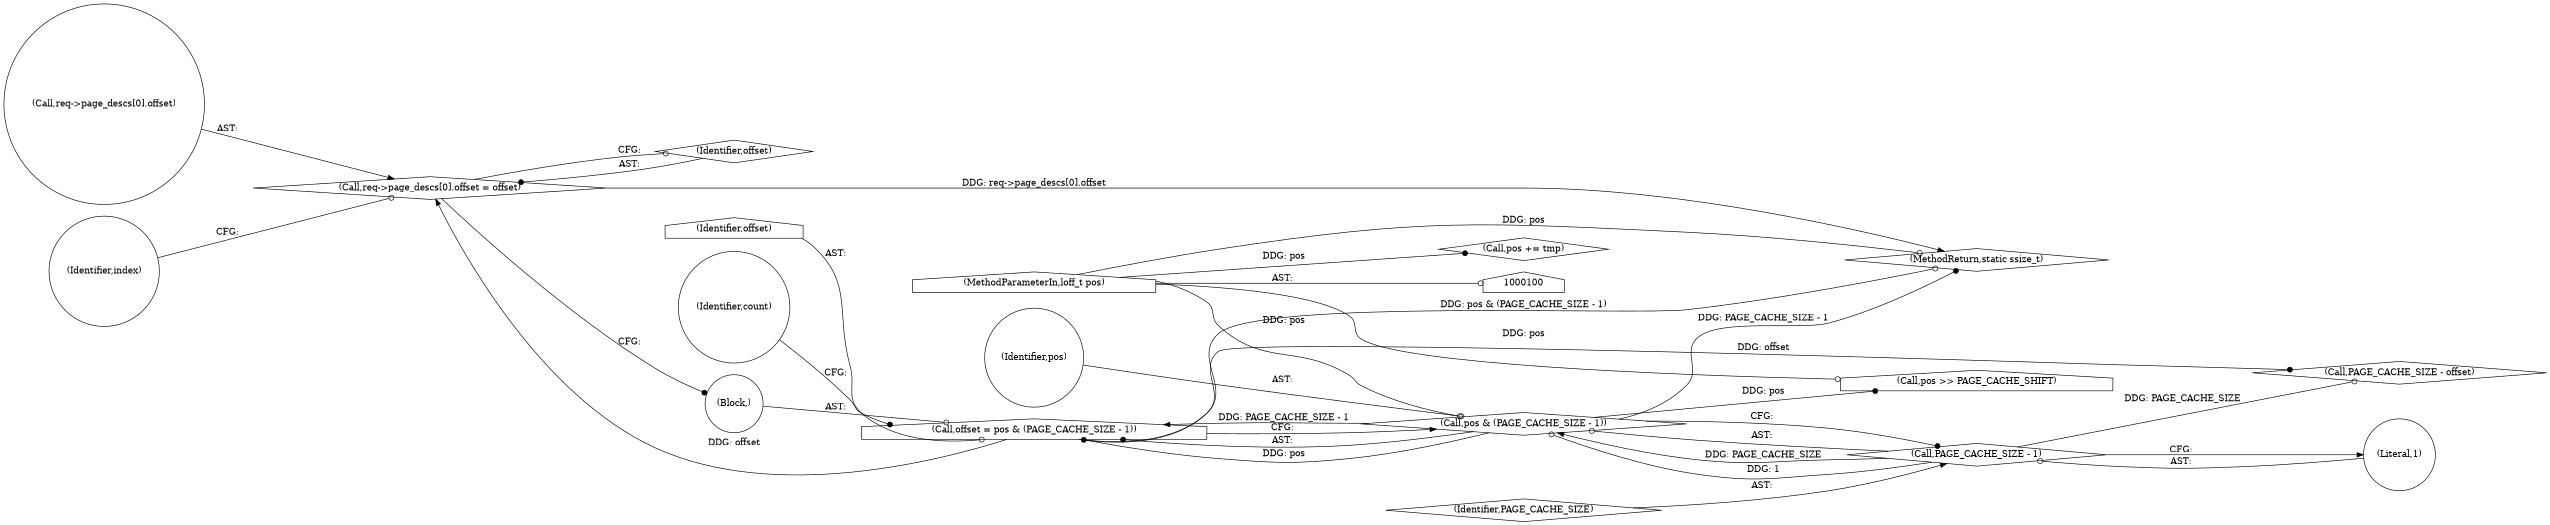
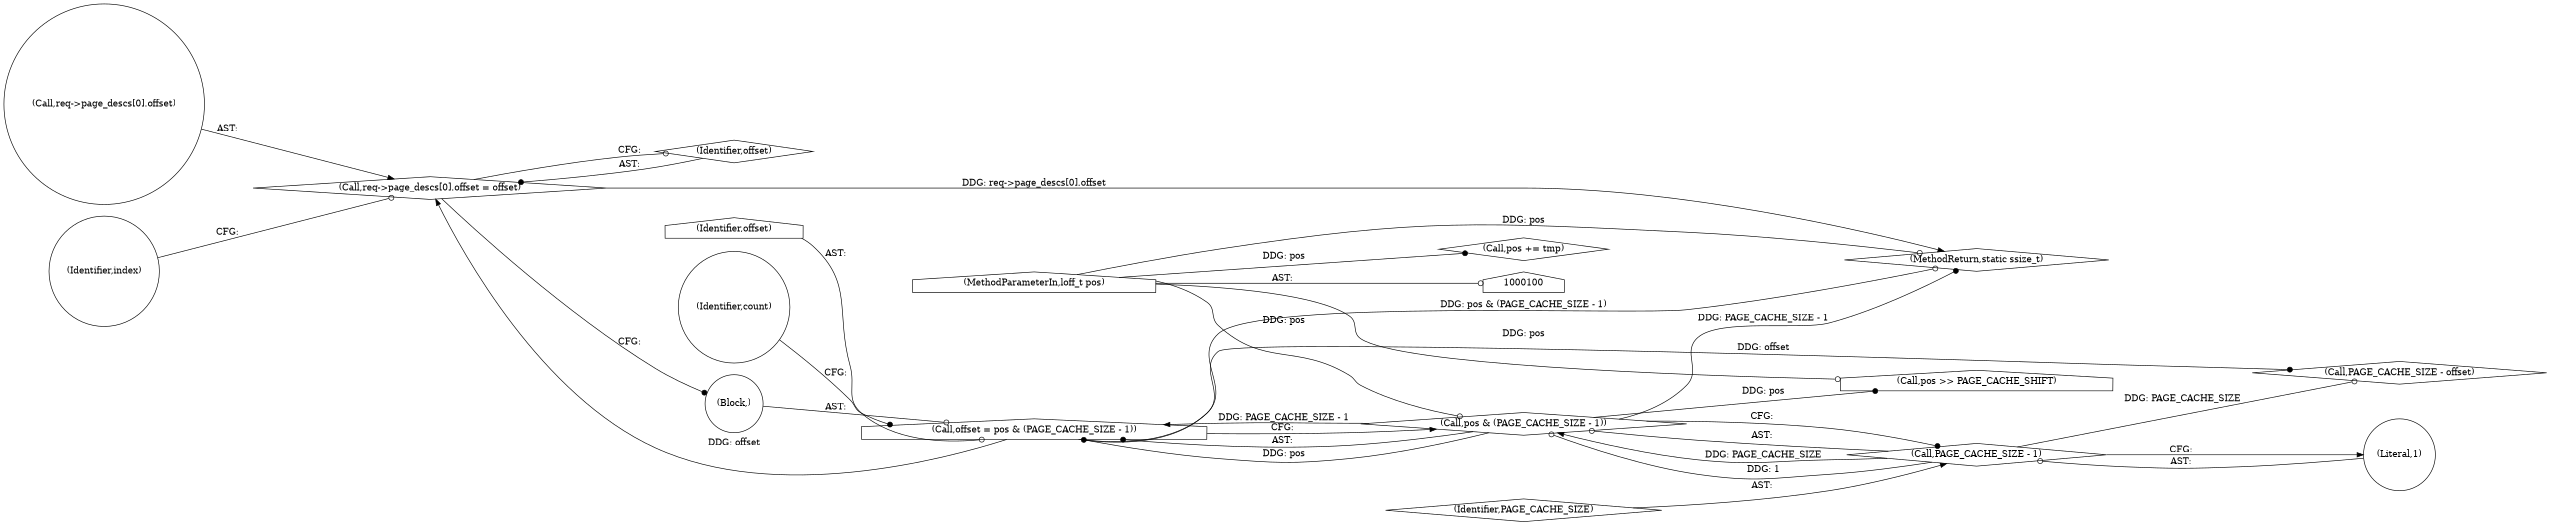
  digraph {
    rankdir=LR
    node [shape=diamond]
    edge [arrowhead=odot]
    n1 [label="(Call,req->page_descs[0].offset = offset)"]
    n2 [label="(Identifier,offset)"]
    n3 [label="(Block,)" shape=circle]
    n4 [label="(MethodReturn,static ssize_t)"]
    n5 [label="(Call,offset = pos & (PAGE_CACHE_SIZE - 1))" shape=house]
    n6 [label="(Call,pos & (PAGE_CACHE_SIZE - 1))"]
    n7 [label="(Call,PAGE_CACHE_SIZE - offset)"]
    n8 [label="(Call,PAGE_CACHE_SIZE - 1)"]
    n9 [label="(Call,pos >> PAGE_CACHE_SHIFT)" shape=house]
    n10 [label="(Literal,1)" shape=circle]
    n11 [label="(MethodParameterIn,loff_t pos)" shape=house]
    n12 [label="(Call,pos += tmp)"]
    1000100 [shape=house]
    n14 [label="(Call,req->page_descs[0].offset)" shape=circle]
    n15 [label="(Identifier,offset)" shape=house]
    n16 [label="(Identifier,index)" shape=circle]
    n17 [label="(Identifier,PAGE_CACHE_SIZE)"]
-   n18 [label="(Identifier,pos)" shape=circle]
    n19 [label="(Identifier,count)" shape=circle]
    n1 -> n2 [label="CFG: "]
    n1 -> n3 [arrowhead=dot label="CFG: "]
    n1 -> n4 [arrowhead=normal label="DDG: req->page_descs[0].offset"]
    n2 -> n1 [arrowhead=dot label="AST: "]
    n3 -> n5 [label="AST: "]
    n5 -> n1 [arrowhead=normal label="DDG: offset"]
    n5 -> n4 [label="DDG: pos & (PAGE_CACHE_SIZE - 1)"]
    n5 -> n6 [arrowhead=normal label="CFG: "]
    n5 -> n7 [arrowhead=dot label="DDG: offset"]
    n6 -> n4 [arrowhead=dot label="DDG: PAGE_CACHE_SIZE - 1"]
    n6 -> n5 [arrowhead=dot label="AST: "]
    n6 -> n5 [arrowhead=dot label="DDG: pos"]
    n6 -> n5 [arrowhead=normal label="DDG: PAGE_CACHE_SIZE - 1"]
    n6 -> n8 [arrowhead=dot label="CFG: "]
    n6 -> n9 [arrowhead=dot label="DDG: pos"]
    n8 -> n6 [label="AST: "]
    n8 -> n6 [arrowhead=normal label="DDG: PAGE_CACHE_SIZE"]
    n8 -> n6 [label="DDG: 1"]
    n8 -> n7 [label="DDG: PAGE_CACHE_SIZE"]
    n8 -> n10 [arrowhead=normal label="CFG: "]
    n10 -> n8 [label="AST: "]
    n11 -> n4 [label="DDG: pos"]
    n11 -> n6 [label="DDG: pos"]
    n11 -> n9 [label="DDG: pos"]
    n11 -> n12 [arrowhead=dot label="DDG: pos"]
    n11 -> 1000100 [label="AST: "]
    n14 -> n1 [arrowhead=normal label="AST: "]
    n15 -> n5 [label="AST: "]
    n16 -> n1 [label="CFG: "]
    n17 -> n8 [arrowhead=normal label="AST: "]
-   n18 -> n6 [label="AST: "]
    n19 -> n5 [arrowhead=dot label="CFG: "]
  }
